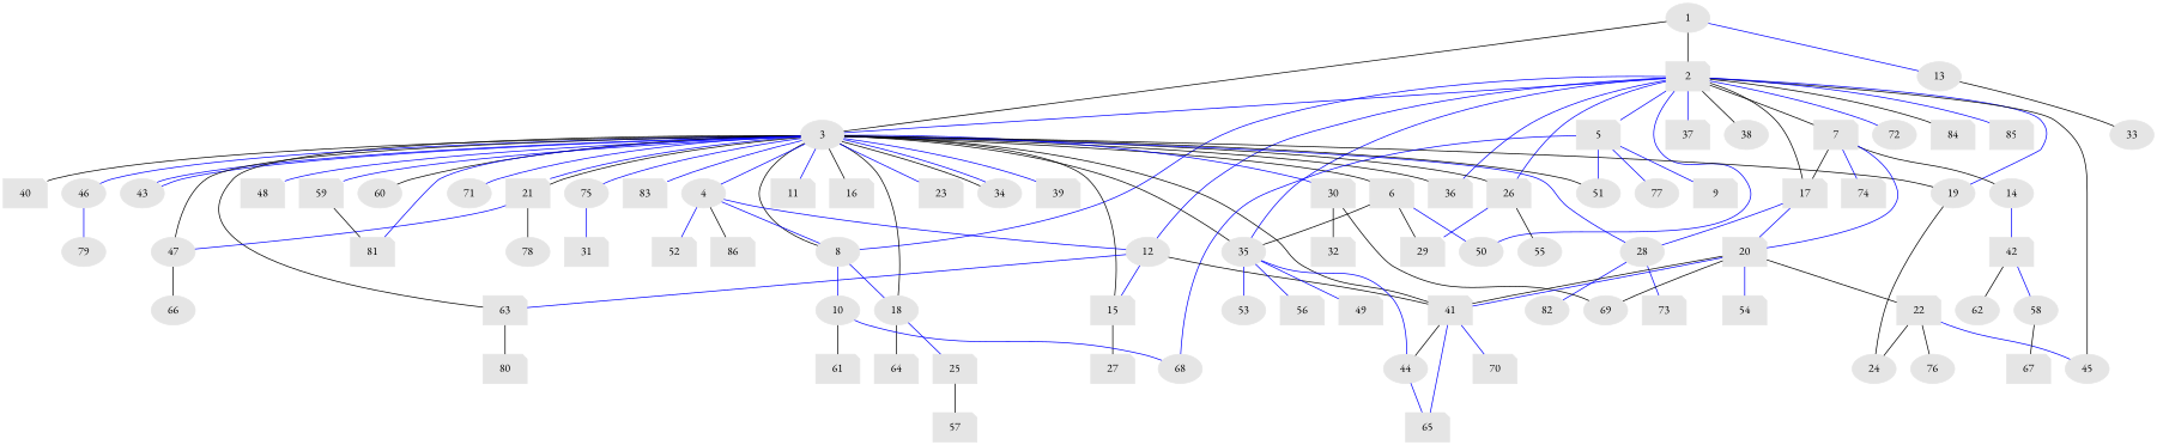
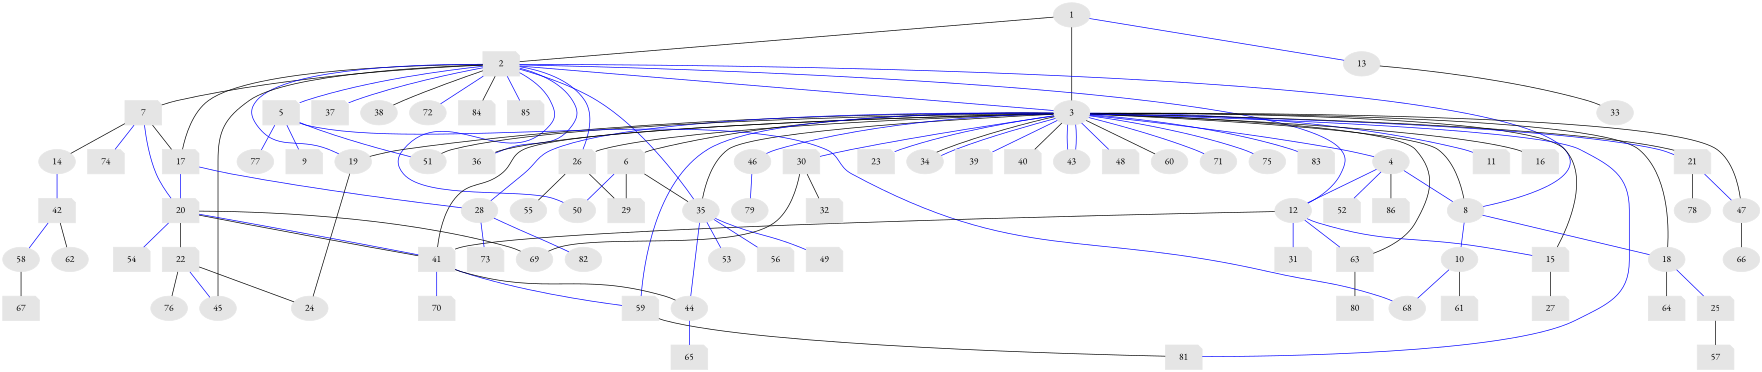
  graph {
    fontname="EB Garamond"
    node [color=gray90 fontname="EB Garamond" shape=note style=filled]
    edge [color=blue fontname="EB Garamond"]
    1 [shape=ellipse]
    2
    3 [shape=ellipse]
    13 [shape=ellipse]
    5
    7
    8 [shape=ellipse]
    12 [shape=ellipse]
    17
    19 [shape=ellipse]
    26
    35 [shape=ellipse]
    36
    37
    38 [shape=ellipse]
    45 [shape=ellipse]
    50 [shape=ellipse]
    72 [shape=ellipse]
    84
    85
    4 [shape=ellipse]
    6
    11
    15
    16
    18 [shape=ellipse]
    21
    23
    28 [shape=ellipse]
    30
    34 [shape=ellipse]
    39
    40
    41
    43 [shape=ellipse]
    46 [shape=ellipse]
    47 [shape=ellipse]
    48
    51 [shape=ellipse]
    59
    60 [shape=ellipse]
    63
    71 [shape=ellipse]
    75 [shape=ellipse]
    81
    83
    33 [shape=ellipse]
    9
    68 [shape=ellipse]
    77 [shape=ellipse]
    14 [shape=ellipse]
    20
    74
    10 [shape=ellipse]
    31
    24 [shape=ellipse]
    29
    55 [shape=ellipse]
    44 [shape=ellipse]
    49
    53 [shape=ellipse]
    56
    52
    86
    27
    25
    64
    78 [shape=ellipse]
    73
    82 [shape=ellipse]
    69 [shape=ellipse]
    32
    70
    79 [shape=ellipse]
    66 [shape=ellipse]
    80
    42
    22
    54
    61
    58 [shape=ellipse]
    62 [shape=ellipse]
    57
    76 [shape=ellipse]
    65
    67
    1 -- 2 [color=black]
    1 -- 3 [color=black]
    1 -- 13
    2 -- 3
    2 -- 5
    2 -- 7 [color=black]
    2 -- 8
    2 -- 12
    2 -- 17 [color=black]
    2 -- 19
    2 -- 26
    2 -- 35
    2 -- 36
    2 -- 37
    2 -- 38 [color=black]
    2 -- 45 [color=black]
    2 -- 50
    2 -- 72
    2 -- 84 [color=black]
    2 -- 85
    3 -- 8 [color=black]
    3 -- 19 [color=black]
    3 -- 26 [color=black]
    3 -- 35 [color=black]
    3 -- 36 [color=black]
    3 -- 4
    3 -- 6 [color=black]
    3 -- 11
    3 -- 15 [color=black]
    3 -- 16 [color=black]
    3 -- 18 [color=black]
    3 -- 21
    3 -- 21 [color=black]
    3 -- 23
    3 -- 28
    3 -- 30
    3 -- 34 [color=black]
    3 -- 34
    3 -- 39
    3 -- 40 [color=black]
    3 -- 41 [color=black]
    3 -- 43
    3 -- 43
    3 -- 46
    3 -- 47 [color=black]
    3 -- 48
    3 -- 51 [color=black]
    3 -- 59
    3 -- 60 [color=black]
    3 -- 63 [color=black]
    3 -- 71
    3 -- 75
    3 -- 81
    3 -- 83
    13 -- 33 [color=black]
    5 -- 51
    5 -- 9
    5 -- 68
    5 -- 77
    7 -- 17 [color=black]
    7 -- 14 [color=black]
    7 -- 20
    7 -- 74
    8 -- 18
    8 -- 10
    12 -- 15
    12 -- 41 [color=black]
    12 -- 63
-   75 -- 31
+   12 -- 31
    17 -- 28
    17 -- 20
    19 -- 24 [color=black]
-   26 -- 29
+   26 -- 29 [color=black]
    26 -- 55 [color=black]
    35 -- 44
    35 -- 49
    35 -- 53
    35 -- 56
    4 -- 8
    4 -- 12
    4 -- 52
    4 -- 86 [color=black]
    6 -- 35 [color=black]
    6 -- 50
    6 -- 29 [color=black]
    15 -- 27 [color=black]
    18 -- 25
    18 -- 64 [color=black]
    21 -- 47
    21 -- 78 [color=black]
    28 -- 73
    28 -- 82
    30 -- 69 [color=black]
    30 -- 32 [color=black]
-   41 -- 65
+   41 -- 59
    41 -- 44 [color=black]
    41 -- 70
    46 -- 79
    47 -- 66 [color=black]
    59 -- 81 [color=black]
    63 -- 80 [color=black]
    14 -- 42
    20 -- 41 [color=black]
    20 -- 41
    20 -- 69 [color=black]
    20 -- 22 [color=black]
    20 -- 54
    10 -- 68
    10 -- 61 [color=black]
    44 -- 65
    25 -- 57 [color=black]
    42 -- 58
    42 -- 62 [color=black]
    22 -- 45
    22 -- 24 [color=black]
    22 -- 76 [color=black]
    58 -- 67 [color=black]
  }
